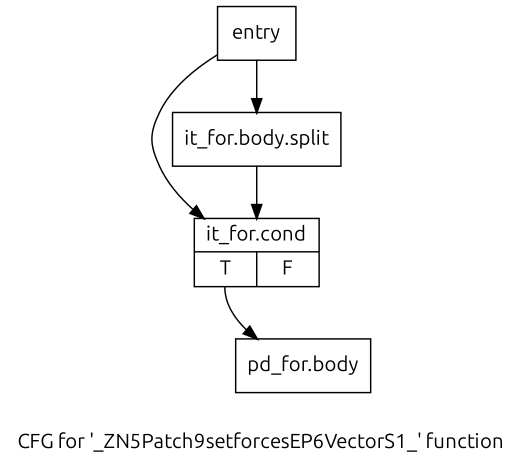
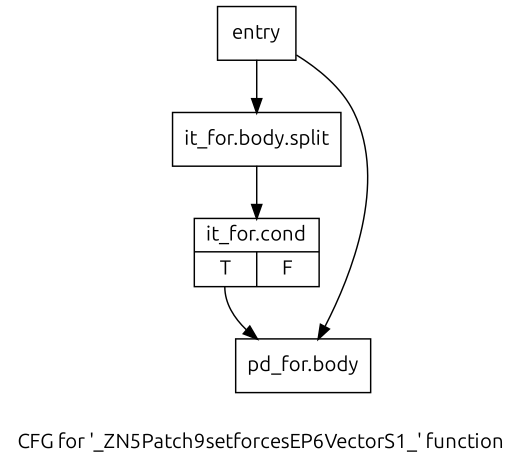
  digraph {
    fontname=Ubuntu
    label="CFG for '_ZN5Patch9setforcesEP6VectorS1_' function"
    node [fontname=Ubuntu shape=record]
    edge [fontname=Ubuntu]
    n1 [label="{entry}"]
    n2 [label="{it_for.cond|{<s0>T|<s1>F}}"]
    n3 [label="{it_for.body.split}"]
    n4 [label="{pd_for.body}"]
-   n1 -> n2
+   n1 -> n4
    n1 -> n3
    n2 -> n4 [tailport=s0]
    n3 -> n2
  }
